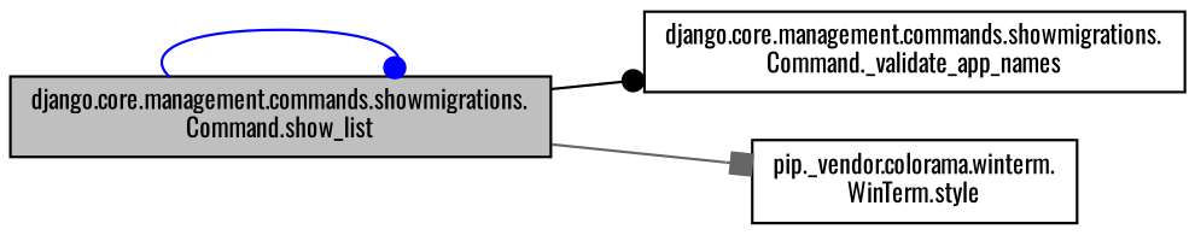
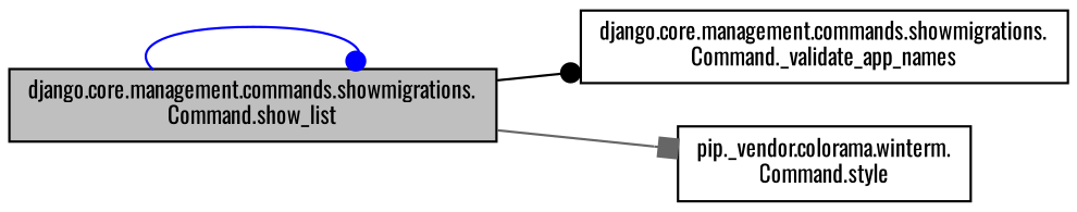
  digraph {
    rankdir=LR
    fontname=Oswald
    node [color=black fillcolor=white fontname=Oswald fontsize=10 shape=record style=filled]
    edge [fontname=Oswald fontsize=10 labelfontname=Helvetica labelfontsize=10 style=solid arrowhead=dot]
    n1 [fillcolor=grey75 fontcolor=black height=0.2 label="django.core.management.commands.showmigrations.\lCommand.show_list" width=0.4]
    n2 [height=0.2 label="django.core.management.commands.showmigrations.\lCommand._validate_app_names" width=0.4]
-   n3 [height=0.2 label="pip._vendor.colorama.winterm.\lWinTerm.style" width=0.4]
+   n3 [height=0.2 label="pip._vendor.colorama.winterm.\lCommand.style" width=0.4]
    n1 -> n1 [color=blue]
    n1 -> n2 [color=black]
    n1 -> n3 [color=gray40 arrowhead=box]
  }
